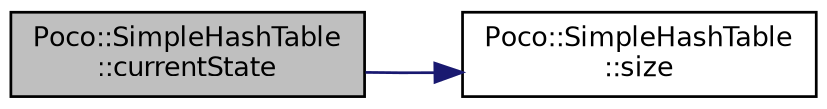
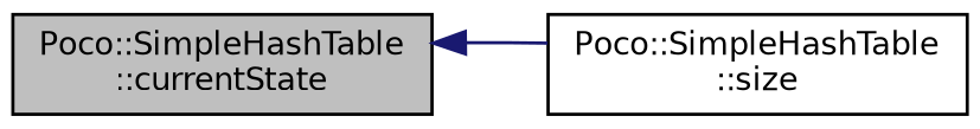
  digraph {
    rankdir=LR
    node [color=black fontname=Helvetica fontsize=10 shape=record style=filled]
    n1 [fillcolor=grey75 fontcolor=black height=0.2 label="Poco::SimpleHashTable\l::currentState" width=0.4]
    n2 [fillcolor=white height=0.2 label="Poco::SimpleHashTable\l::size" width=0.4]
-   n1 -> n2 [color=midnightblue fontname=Helvetica fontsize=10 labelfontname=Helvetica labelfontsize=10 style=solid]
+   n2 -> n1 [color=midnightblue fontname=Helvetica fontsize=10 labelfontname=Helvetica labelfontsize=10 style=solid]
  }
